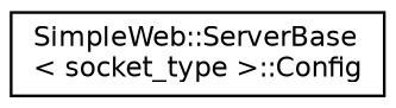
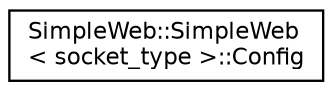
  digraph {
    rankdir=LR
-   n1 [color=black fillcolor=white fontname=Helvetica fontsize=10 height=0.2 label="SimpleWeb::ServerBase\l\< socket_type \>::Config" shape=record style=filled width=0.4]
+   n1 [color=black fillcolor=white fontname=Helvetica fontsize=10 height=0.2 label="SimpleWeb::SimpleWeb\l\< socket_type \>::Config" shape=record style=filled width=0.4]
  }
